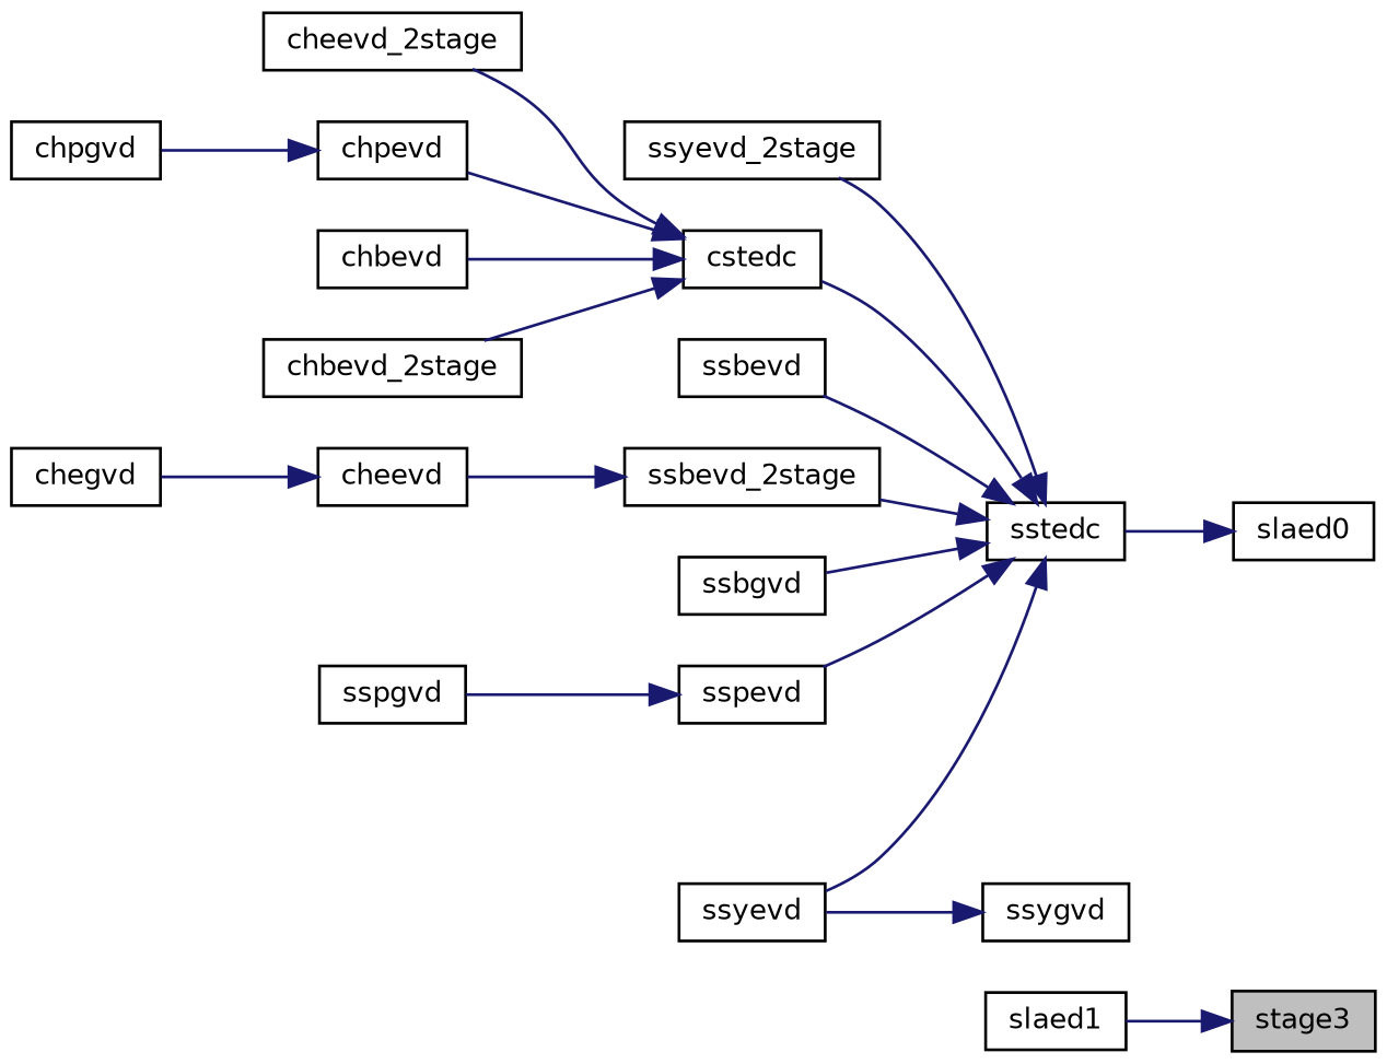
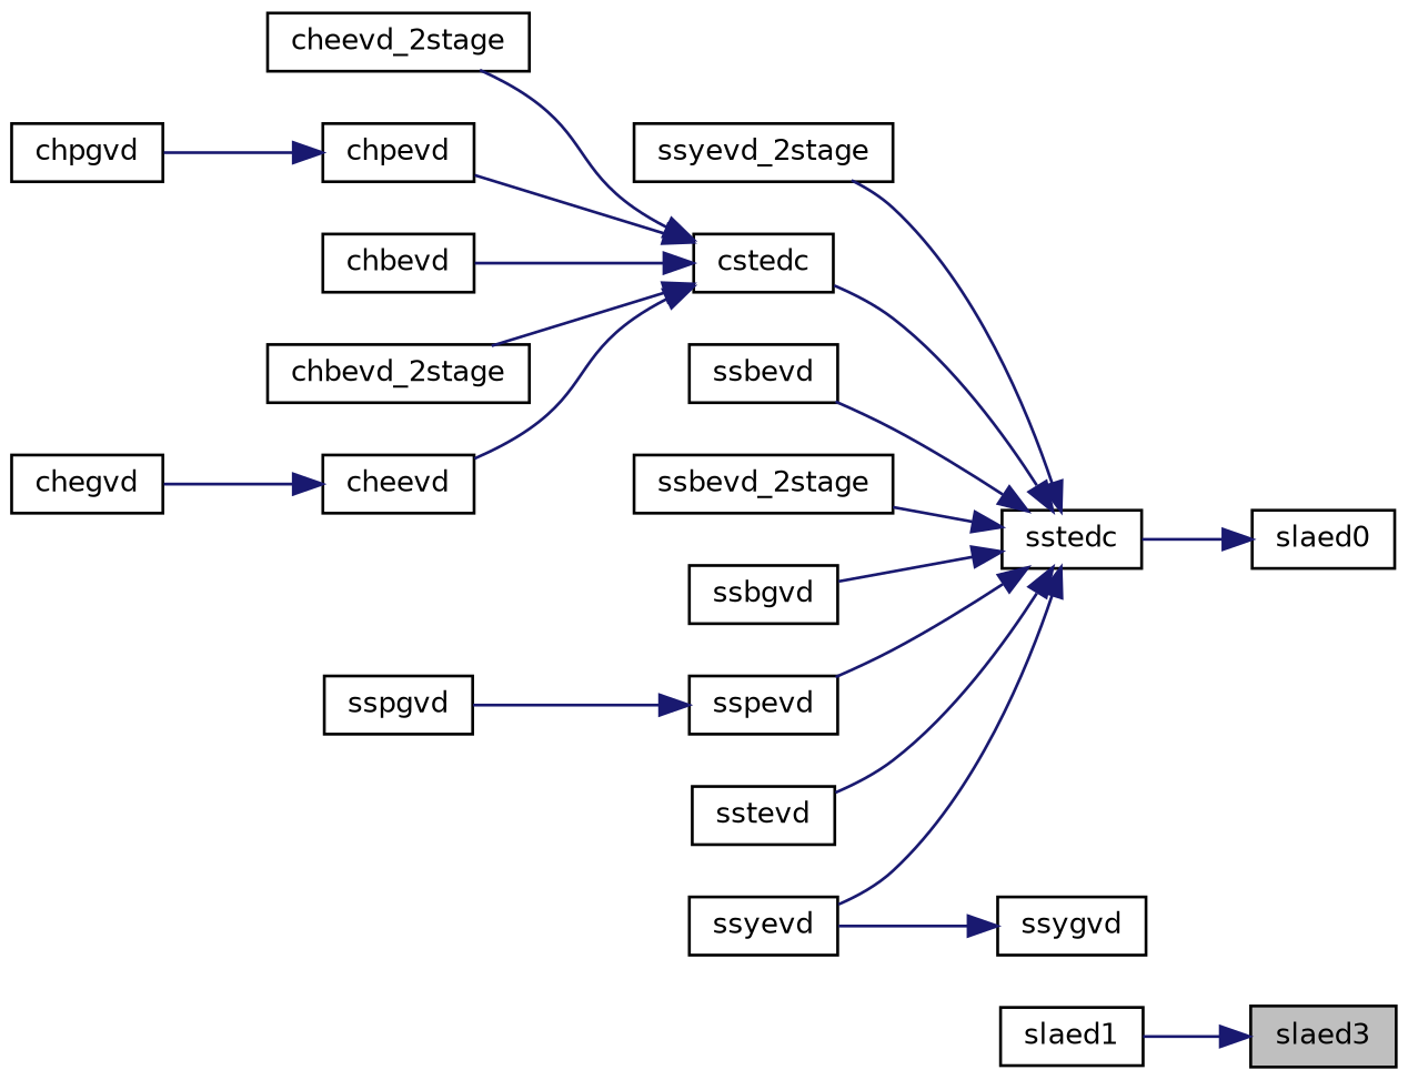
  digraph {
    rankdir=RL
    node [color=black fillcolor=white fontname=Helvetica fontsize=10 shape=record style=filled]
    edge [color=midnightblue dir=back fontname=Helvetica fontsize=10 labelfontname=Helvetica labelfontsize=10 style=solid]
-   n1 [fillcolor=grey75 fontcolor=black height=0.2 label=stage3 width=0.4]
+   n1 [fillcolor=grey75 fontcolor=black height=0.2 label=slaed3 width=0.4]
    n2 [height=0.2 label=slaed1 width=0.4]
    n3 [height=0.2 label=slaed0 width=0.4]
    n4 [height=0.2 label=sstedc width=0.4]
    n5 [height=0.2 label=cstedc width=0.4]
    n6 [height=0.2 label=ssbevd width=0.4]
    n7 [height=0.2 label=ssbevd_2stage width=0.4]
    n8 [height=0.2 label=ssbgvd width=0.4]
    n9 [height=0.2 label=sspevd width=0.4]
+   n10 [height=0.2 label=sstevd width=0.4]
    n11 [height=0.2 label=ssyevd width=0.4]
    n12 [height=0.2 label=ssyevd_2stage width=0.4]
    n13 [height=0.2 label=chbevd width=0.4]
    n14 [height=0.2 label=chbevd_2stage width=0.4]
    n15 [height=0.2 label=cheevd width=0.4]
    n16 [height=0.2 label=cheevd_2stage width=0.4]
    n17 [height=0.2 label=chpevd width=0.4]
    n18 [height=0.2 label=sspgvd width=0.4]
    n19 [height=0.2 label=chegvd width=0.4]
    n20 [height=0.2 label=chpgvd width=0.4]
    n21 [height=0.2 label=ssygvd width=0.4]
    n1 -> n2
    n3 -> n4
    n4 -> n5
    n4 -> n6
    n4 -> n7
    n4 -> n8
    n4 -> n9
+   n4 -> n10
    n4 -> n11
    n4 -> n12
    n5 -> n13
    n5 -> n14
-   n7 -> n15
+   n5 -> n15
    n5 -> n16
    n5 -> n17
    n9 -> n18
    n15 -> n19
    n17 -> n20
    n21 -> n11
  }
